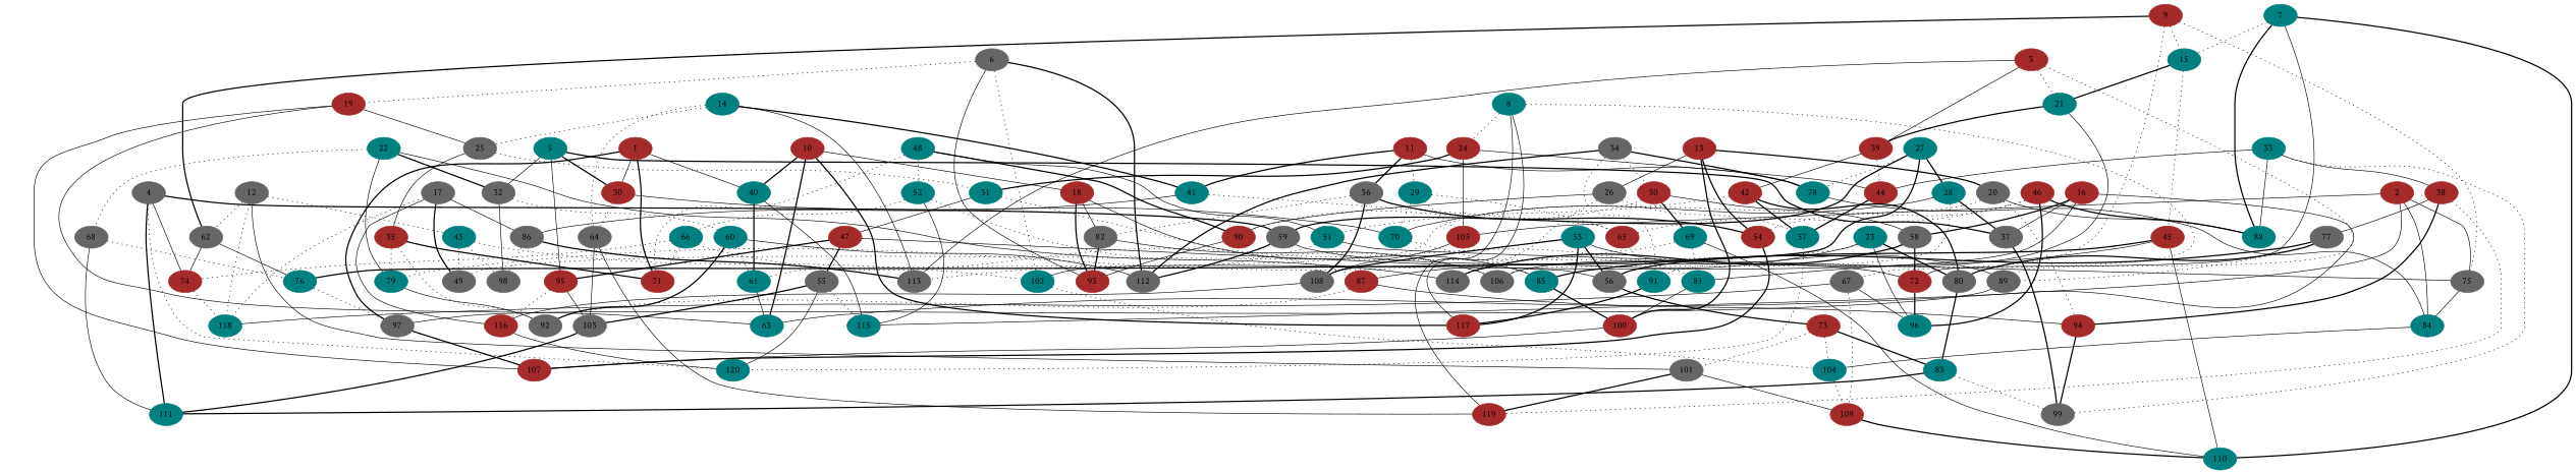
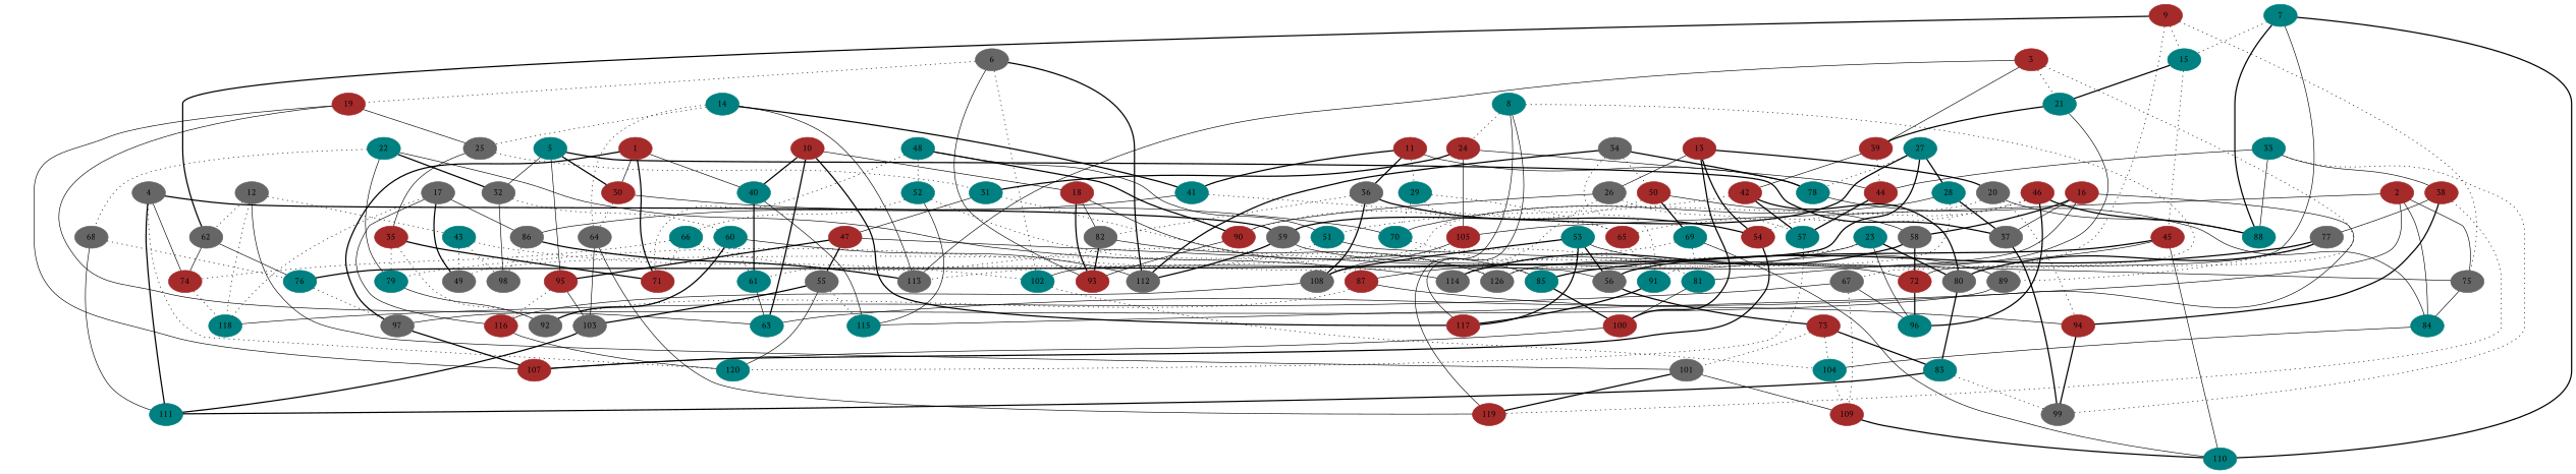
  graph {
    fontname="PT Serif"
    node [color=teal fontname="PT Serif" style=filled]
    edge [fontname="PT Serif" style=solid]
    1 [color=brown]
    30 [color=brown]
    40
    71 [color=brown]
    97 [color=gray40]
    64 [color=gray40]
    70
    115
    61
    107 [color=brown]
    2 [color=brown]
    63
    75 [color=gray40]
    84
    105 [color=brown]
    104
    108 [color=gray40]
    3 [color=brown]
    21
    39 [color=brown]
    89 [color=gray40]
    113 [color=gray40]
-   106 [color=gray40]
+   106 [color=gray40 label=126]
    44 [color=brown]
    42 [color=brown]
    4 [color=gray40]
    59 [color=gray40]
    74 [color=brown]
    111
    120
    112 [color=gray40]
    72 [color=brown]
    118
    5
    32 [color=gray40]
    37 [color=gray40]
    95 [color=brown]
    60
    98 [color=gray40]
    99 [color=gray40]
    116 [color=brown]
    103 [color=gray40]
    6 [color=gray40]
    19 [color=brown]
    93 [color=brown]
    102
    25 [color=gray40]
    7
    15
    88
    110
    45 [color=brown]
    96
    24 [color=brown]
    8
    67 [color=gray40]
    117 [color=brown]
    119 [color=brown]
    31
    109 [color=brown]
    9 [color=brown]
    62 [color=gray40]
    91
    76
    10 [color=brown]
    18 [color=brown]
    82 [color=gray40]
    85
    11 [color=brown]
    29
    36 [color=gray40]
    41
    78
    65 [color=brown]
    54 [color=brown]
    86 [color=gray40]
    12 [color=gray40]
    43
    101 [color=gray40]
    49 [color=gray40]
    13 [color=brown]
    20 [color=gray40]
    26 [color=gray40]
    100 [color=brown]
    94 [color=brown]
    114 [color=gray40]
    57
    90 [color=brown]
    14
    35 [color=brown]
    81
    56 [color=gray40]
    16 [color=brown]
    58 [color=gray40]
    17 [color=gray40]
    22
    68 [color=gray40]
    79
    92 [color=gray40]
    23
    80 [color=gray40]
    87 [color=brown]
    83
    47 [color=brown]
    27
    28
    55 [color=gray40]
    33
    38 [color=brown]
    77 [color=gray40]
    34 [color=gray40]
    50 [color=brown]
    69
    51
    73 [color=brown]
    46 [color=brown]
    48
    52
    66
    53
    1 -- 30
    1 -- 40
    1 -- 71 [style=bold]
    1 -- 97 [style=bold]
    30 -- 64 [style=dotted]
    30 -- 70
    40 -- 115
    40 -- 61 [style=bold]
    97 -- 107 [style=bold]
    64 -- 103
    64 -- 119
    70 -- 85 [style=dotted]
    61 -- 63
    2 -- 63
    2 -- 75
    2 -- 84
    2 -- 105
    75 -- 84
    84 -- 104
    105 -- 108
    104 -- 109 [style=dotted]
    108 -- 116
    3 -- 21 [style=dotted]
    3 -- 39
    3 -- 89 [style=dotted]
    3 -- 113
    21 -- 39 [style=bold]
    21 -- 106
    39 -- 44 [style=dotted]
    39 -- 42
    89 -- 97
    44 -- 57 [style=bold]
    42 -- 57 [style=bold]
    42 -- 80 [style=bold]
    42 -- 51 [style=dotted]
    4 -- 59 [style=bold]
    4 -- 74
    4 -- 111 [style=bold]
    4 -- 120 [style=dotted]
    59 -- 112 [style=bold]
    59 -- 72
    74 -- 118 [style=dotted]
    72 -- 96 [style=bold]
    5 -- 30 [style=bold]
    5 -- 32
    5 -- 37 [style=bold]
    5 -- 95
    32 -- 60 [style=dotted]
    32 -- 98
    37 -- 99 [style=bold]
    95 -- 116 [style=dotted]
    95 -- 103
    60 -- 61 [style=dotted]
    60 -- 112
    60 -- 92 [style=bold]
    116 -- 120
    103 -- 111 [style=bold]
    6 -- 112 [style=bold]
    6 -- 19 [style=dotted]
    6 -- 93
    6 -- 102 [style=dotted]
    19 -- 107
    19 -- 63
    19 -- 25
    102 -- 104 [style=dotted]
    25 -- 31 [style=dotted]
    25 -- 35
    7 -- 72
    7 -- 15 [style=dotted]
    7 -- 88 [style=bold]
    7 -- 110 [style=bold]
    15 -- 21 [style=bold]
    15 -- 45 [style=dotted]
    45 -- 110
    45 -- 81
    45 -- 56 [style=bold]
    24 -- 105
    24 -- 44
    24 -- 31 [style=bold]
    8 -- 24 [style=dotted]
    8 -- 67 [style=dotted]
    8 -- 117
    8 -- 119
    67 -- 118
    67 -- 96
    67 -- 109 [style=dotted]
    31 -- 81 [style=dotted]
    31 -- 47
    109 -- 110 [style=bold]
    9 -- 75 [style=dotted]
    9 -- 15 [style=dotted]
    9 -- 62 [style=bold]
    9 -- 91 [style=dotted]
    62 -- 74
    62 -- 76
    91 -- 117 [style=bold]
    76 -- 97 [style=dotted]
    10 -- 40 [style=bold]
    10 -- 63 [style=bold]
    10 -- 117 [style=bold]
    10 -- 18
    18 -- 93 [style=bold]
    18 -- 82
    18 -- 85
    82 -- 106
    82 -- 93 [style=bold]
    85 -- 100 [style=bold]
    11 -- 29 [style=dotted]
    11 -- 36 [style=bold]
    11 -- 41 [style=bold]
    11 -- 78
    29 -- 70 [style=dotted]
    29 -- 105 [style=dotted]
    29 -- 65 [style=dotted]
    36 -- 108 [style=bold]
    36 -- 82 [style=dotted]
    36 -- 54 [style=bold]
    41 -- 65 [style=dotted]
    41 -- 86
    78 -- 84
    65 -- 91 [style=dotted]
    54 -- 107 [style=bold]
    86 -- 113 [style=bold]
    86 -- 98 [style=dotted]
    12 -- 118 [style=dotted]
    12 -- 62 [style=dotted]
    12 -- 43 [style=dotted]
    12 -- 101
    43 -- 98 [style=dotted]
    43 -- 102 [style=dotted]
    43 -- 49 [style=dotted]
    101 -- 119 [style=bold]
    101 -- 109
    13 -- 54 [style=bold]
    13 -- 20 [style=bold]
    13 -- 26
    13 -- 100 [style=bold]
    20 -- 61 [style=dotted]
    20 -- 88
    20 -- 94 [style=dotted]
    26 -- 114 [style=dotted]
    26 -- 57 [style=dotted]
    26 -- 90
    100 -- 107
    94 -- 99 [style=bold]
    57 -- 120 [style=dotted]
    90 -- 93
    14 -- 64 [style=dotted]
    14 -- 113
    14 -- 25 [style=dotted]
    14 -- 41 [style=bold]
    35 -- 71 [style=bold]
    35 -- 79 [style=dotted]
    35 -- 92 [style=dotted]
    81 -- 100
    56 -- 73 [style=bold]
    16 -- 115
    16 -- 37
    16 -- 102
    16 -- 58 [style=bold]
    58 -- 72 [style=bold]
    58 -- 114 [style=bold]
    17 -- 118 [style=dotted]
    17 -- 116
    17 -- 86
    17 -- 49 [style=bold]
    22 -- 32 [style=bold]
    22 -- 114
    22 -- 68 [style=dotted]
    22 -- 79
    68 -- 111
    68 -- 76 [style=dotted]
    79 -- 92
    23 -- 96
    23 -- 49 [style=dotted]
    23 -- 80 [style=bold]
    23 -- 87
    80 -- 83 [style=bold]
    87 -- 94
    87 -- 92 [style=dotted]
    83 -- 111 [style=bold]
    83 -- 99 [style=dotted]
    47 -- 95 [style=bold]
    47 -- 56
    47 -- 55 [style=bold]
    27 -- 59 [style=bold]
    27 -- 76 [style=bold]
    27 -- 78 [style=dotted]
    27 -- 28 [style=bold]
    28 -- 70
    28 -- 106 [style=dotted]
    28 -- 37 [style=bold]
    55 -- 115 [style=dotted]
    55 -- 120
    55 -- 103 [style=bold]
    33 -- 44
    33 -- 99 [style=dotted]
    33 -- 88
    33 -- 38
    38 -- 119 [style=dotted]
    38 -- 94 [style=bold]
    38 -- 77
    77 -- 89 [style=dotted]
    77 -- 85 [style=bold]
    77 -- 80 [style=bold]
    34 -- 112 [style=bold]
    34 -- 91 [style=dotted]
    34 -- 78 [style=bold]
    34 -- 50 [style=dotted]
    50 -- 90 [style=dotted]
    50 -- 58
    50 -- 69 [style=bold]
    69 -- 110
    69 -- 81 [style=dotted]
    69 -- 79 [style=dotted]
    51 -- 75
    51 -- 113 [style=dotted]
    73 -- 104 [style=dotted]
    73 -- 101 [style=dotted]
    73 -- 83 [style=bold]
    46 -- 88 [style=bold]
    46 -- 96 [style=bold]
    46 -- 65 [style=dotted]
    46 -- 54 [style=dotted]
    48 -- 71 [style=dotted]
    48 -- 90 [style=bold]
    48 -- 51
    48 -- 52 [style=dotted]
    52 -- 115
    52 -- 106 [style=dotted]
    52 -- 66 [style=dotted]
    66 -- 71 [style=dotted]
    66 -- 74 [style=dotted]
    66 -- 87 [style=dotted]
    53 -- 108 [style=bold]
    53 -- 89
    53 -- 117 [style=bold]
    53 -- 56 [style=bold]
  }
